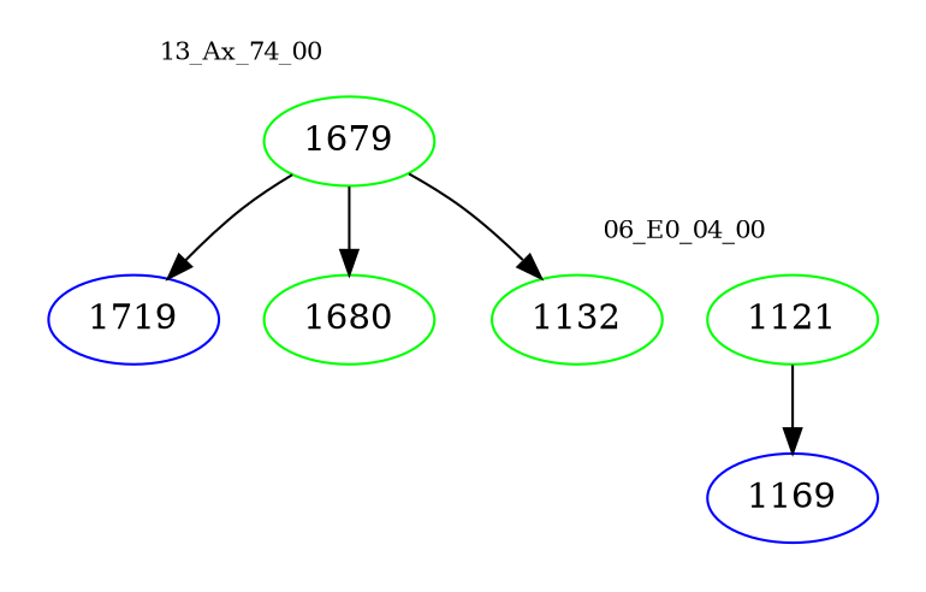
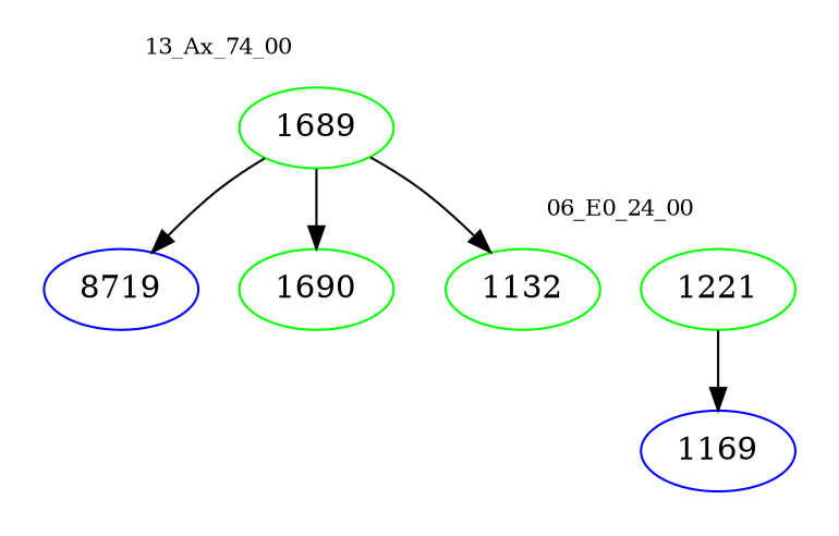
  digraph {
    node [color=green]
    edge [color=black]
-   n1 [label=1679]
-   n2 [color=blue label=1719]
-   n3 [label=1680]
-   n4 [label=1121]
+   n1 [label=1689]
+   n2 [color=blue label=8719]
+   n3 [label=1690]
+   n4 [label=1221]
    n5 [color=blue label=1169]
    n6 [label=1132]
    subgraph cluster_1 {
      color=white
      fontsize=10
      label="13_Ax_74_00"
      n1
      n2
      n3
    }
    subgraph cluster_2 {
      color=white
      fontsize=10
-     label="06_E0_04_00"
+     label="06_E0_24_00"
      n4
      n5
      n6
    }
    n1 -> n2
    n1 -> n3
    n1 -> n6
    n4 -> n5
  }
